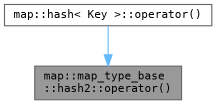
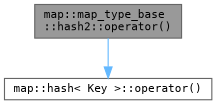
  digraph {
    rankdir=TB
    fontname="DejaVu Sans Mono"
    node [fontname="DejaVu Sans Mono" fontsize=10 shape=box style=filled]
    n1 [color=gray40 fillcolor=grey60 fontcolor=black height=0.2 label="map::map_type_base\l::hash2::operator()" width=0.4]
    n2 [color=grey40 fillcolor=white height=0.2 label="map::hash\< Key \>::operator()" width=0.4]
-   n2 -> n1 [color=steelblue1 fontname="DejaVu Sans Mono" fontsize=10 labelfontname=Helvetica labelfontsize=10 style=solid]
+   n1 -> n2 [color=steelblue1 fontname="DejaVu Sans Mono" fontsize=10 labelfontname=Helvetica labelfontsize=10 style=solid]
  }
